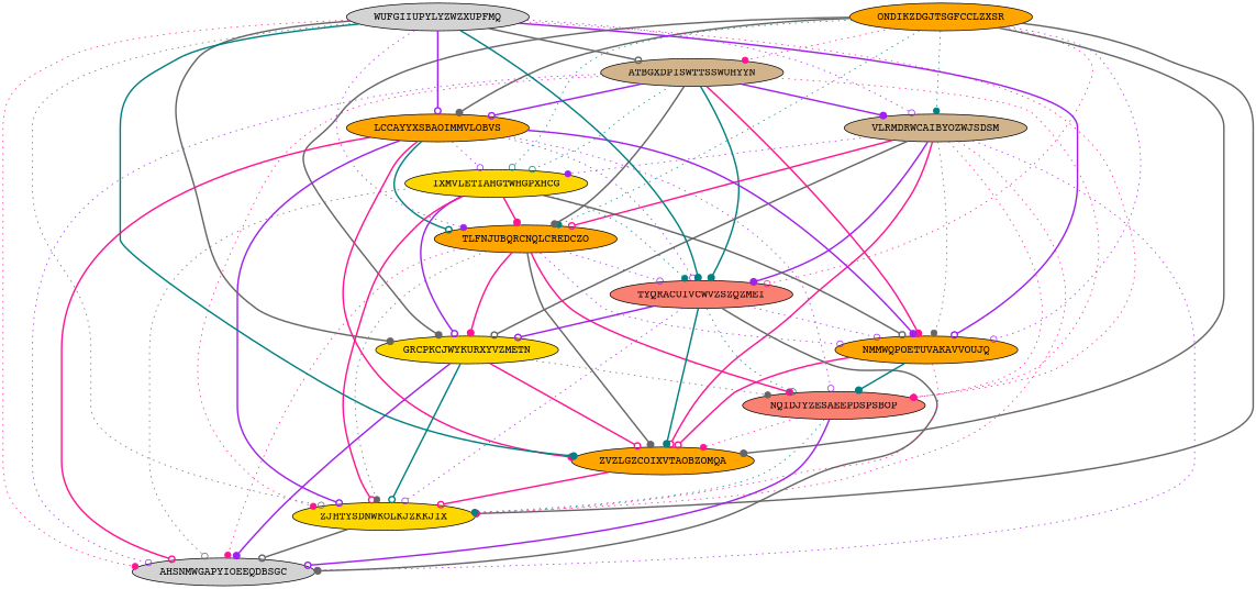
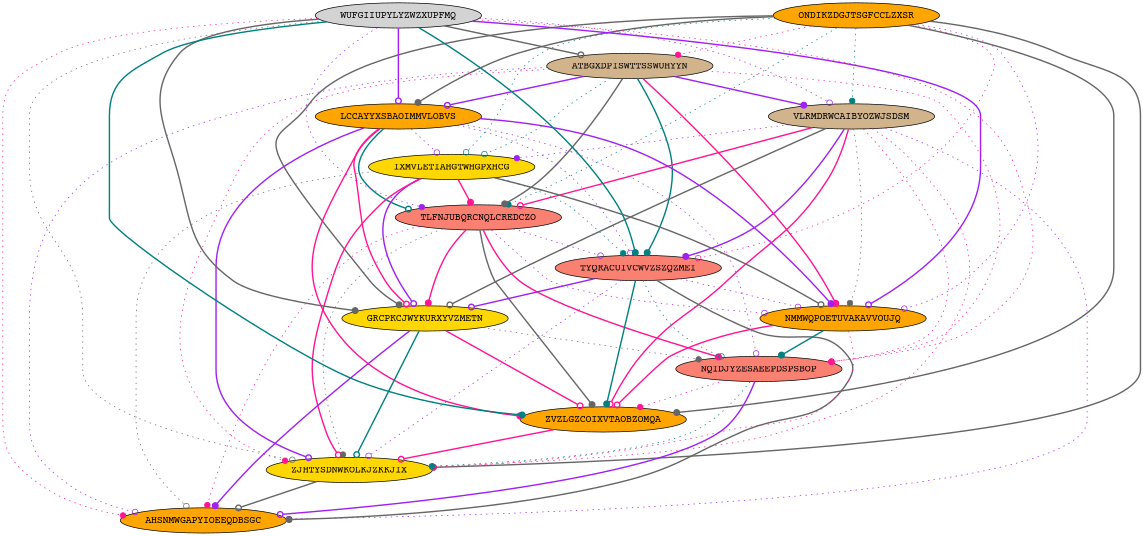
  digraph {
    fontname="Courier Prime"
    node [Weight=10 fillcolor=orange fontname="Courier Prime" style=filled]
    edge [Weight=20 arrowhead=odot color=purple fontname="Courier Prime" style=bold]
    ONDIKZDGJTSGFCCLZXSR [Weight=20]
    ATBGXDPISWTTSSWUHYYN [Weight=17 fillcolor=tan]
    VLRMDRWCAIBYOZWJSDSM [Weight=11 fillcolor=tan]
    LCCAYYXSBAOIMMVLOBVS [Weight=11]
    IXMVLETIAHGTWHGPXHCG [fillcolor=gold]
-   TLFNJUBQRCNQLCREDCZO
+   TLFNJUBQRCNQLCREDCZO [fillcolor=salmon]
    TYQRACUIVCWVZSZQZMEI [fillcolor=salmon]
    GRCPKCJWYKURXYVZMETN [Weight=15 fillcolor=gold]
    NMMWQPOETUVAKAVVOUJQ [Weight=13]
    ZVZLGZCOIXVTAOBZOMQA [Weight=18]
    ZJHTYSDNWKOLKJZKKJIX [Weight=17 fillcolor=gold]
    NQIDJYZESAEEPDSPSBOP [Weight=12 fillcolor=salmon]
-   AHSNMWGAPYIOEEQDBSGC [fillcolor=lightgrey]
+   AHSNMWGAPYIOEEQDBSGC
    WUFGIIUPYLYZWZXUPFMQ [Weight=18 fillcolor=lightgrey]
    ONDIKZDGJTSGFCCLZXSR -> ATBGXDPISWTTSSWUHYYN [Weight=14 arrowhead=dot color=deeppink style=dotted]
    ONDIKZDGJTSGFCCLZXSR -> VLRMDRWCAIBYOZWJSDSM [Weight=13 arrowhead=dot color=teal style=dotted]
    ONDIKZDGJTSGFCCLZXSR -> LCCAYYXSBAOIMMVLOBVS [Weight=19 arrowhead=dot color=gray40]
    ONDIKZDGJTSGFCCLZXSR -> IXMVLETIAHGTWHGPXHCG [Weight=16 color=teal style=dotted]
    ONDIKZDGJTSGFCCLZXSR -> TLFNJUBQRCNQLCREDCZO [Weight=11 arrowhead=dot color=teal style=dotted]
    ONDIKZDGJTSGFCCLZXSR -> TYQRACUIVCWVZSZQZMEI [color=deeppink style=dotted]
    ONDIKZDGJTSGFCCLZXSR -> GRCPKCJWYKURXYVZMETN [Weight=10 arrowhead=dot color=gray40]
    ONDIKZDGJTSGFCCLZXSR -> NMMWQPOETUVAKAVVOUJQ [Weight=10 style=dotted]
    ONDIKZDGJTSGFCCLZXSR -> ZVZLGZCOIXVTAOBZOMQA [Weight=15 arrowhead=dot color=gray40]
    ONDIKZDGJTSGFCCLZXSR -> ZJHTYSDNWKOLKJZKKJIX [color=gray40]
    ATBGXDPISWTTSSWUHYYN -> VLRMDRWCAIBYOZWJSDSM [Weight=10 arrowhead=dot]
    ATBGXDPISWTTSSWUHYYN -> LCCAYYXSBAOIMMVLOBVS [Weight=19]
    ATBGXDPISWTTSSWUHYYN -> IXMVLETIAHGTWHGPXHCG [Weight=12 color=teal style=dotted]
    ATBGXDPISWTTSSWUHYYN -> TLFNJUBQRCNQLCREDCZO [Weight=19 arrowhead=dot color=gray40]
    ATBGXDPISWTTSSWUHYYN -> TYQRACUIVCWVZSZQZMEI [Weight=15 arrowhead=dot color=teal]
    ATBGXDPISWTTSSWUHYYN -> NMMWQPOETUVAKAVVOUJQ [Weight=16 arrowhead=dot color=deeppink]
    ATBGXDPISWTTSSWUHYYN -> ZJHTYSDNWKOLKJZKKJIX [Weight=18 arrowhead=dot color=deeppink style=dotted]
    ATBGXDPISWTTSSWUHYYN -> NQIDJYZESAEEPDSPSBOP [Weight=18 arrowhead=dot color=deeppink style=dotted]
    ATBGXDPISWTTSSWUHYYN -> AHSNMWGAPYIOEEQDBSGC [Weight=19 style=dotted]
    VLRMDRWCAIBYOZWJSDSM -> IXMVLETIAHGTWHGPXHCG [Weight=16 arrowhead=dot style=dotted]
    VLRMDRWCAIBYOZWJSDSM -> TLFNJUBQRCNQLCREDCZO [Weight=15 color=deeppink]
    VLRMDRWCAIBYOZWJSDSM -> TYQRACUIVCWVZSZQZMEI [Weight=19 arrowhead=dot]
    VLRMDRWCAIBYOZWJSDSM -> GRCPKCJWYKURXYVZMETN [color=gray40]
    VLRMDRWCAIBYOZWJSDSM -> NMMWQPOETUVAKAVVOUJQ [Weight=10 arrowhead=dot color=gray40 style=dotted]
    VLRMDRWCAIBYOZWJSDSM -> ZVZLGZCOIXVTAOBZOMQA [color=deeppink]
    VLRMDRWCAIBYOZWJSDSM -> ZJHTYSDNWKOLKJZKKJIX [Weight=10 color=deeppink style=dotted]
    VLRMDRWCAIBYOZWJSDSM -> NQIDJYZESAEEPDSPSBOP [Weight=14 color=deeppink style=dotted]
    VLRMDRWCAIBYOZWJSDSM -> AHSNMWGAPYIOEEQDBSGC [style=dotted]
    LCCAYYXSBAOIMMVLOBVS -> IXMVLETIAHGTWHGPXHCG [Weight=17 style=dotted]
    LCCAYYXSBAOIMMVLOBVS -> TLFNJUBQRCNQLCREDCZO [Weight=12 color=teal]
    LCCAYYXSBAOIMMVLOBVS -> TYQRACUIVCWVZSZQZMEI [Weight=10 style=dotted]
-   LCCAYYXSBAOIMMVLOBVS -> AHSNMWGAPYIOEEQDBSGC [Weight=17 color=deeppink]
+   LCCAYYXSBAOIMMVLOBVS -> GRCPKCJWYKURXYVZMETN [Weight=17 color=deeppink]
    LCCAYYXSBAOIMMVLOBVS -> NMMWQPOETUVAKAVVOUJQ [Weight=13 arrowhead=dot]
    LCCAYYXSBAOIMMVLOBVS -> ZVZLGZCOIXVTAOBZOMQA [Weight=11 arrowhead=dot color=deeppink]
    LCCAYYXSBAOIMMVLOBVS -> ZJHTYSDNWKOLKJZKKJIX [Weight=13]
    LCCAYYXSBAOIMMVLOBVS -> NQIDJYZESAEEPDSPSBOP [Weight=10 style=dotted]
    IXMVLETIAHGTWHGPXHCG -> TLFNJUBQRCNQLCREDCZO [Weight=17 arrowhead=dot color=deeppink]
    IXMVLETIAHGTWHGPXHCG -> TYQRACUIVCWVZSZQZMEI [Weight=14 arrowhead=dot color=teal style=dotted]
    IXMVLETIAHGTWHGPXHCG -> GRCPKCJWYKURXYVZMETN
    IXMVLETIAHGTWHGPXHCG -> NMMWQPOETUVAKAVVOUJQ [color=gray40]
    IXMVLETIAHGTWHGPXHCG -> ZJHTYSDNWKOLKJZKKJIX [Weight=14 color=deeppink]
    IXMVLETIAHGTWHGPXHCG -> AHSNMWGAPYIOEEQDBSGC [Weight=13 color=gray40 style=dotted]
    TLFNJUBQRCNQLCREDCZO -> TYQRACUIVCWVZSZQZMEI [Weight=18 style=dotted]
    TLFNJUBQRCNQLCREDCZO -> GRCPKCJWYKURXYVZMETN [Weight=17 arrowhead=dot color=deeppink]
    TLFNJUBQRCNQLCREDCZO -> NMMWQPOETUVAKAVVOUJQ [Weight=10 style=dotted]
    TLFNJUBQRCNQLCREDCZO -> ZVZLGZCOIXVTAOBZOMQA [Weight=16 arrowhead=dot color=gray40]
    TLFNJUBQRCNQLCREDCZO -> ZJHTYSDNWKOLKJZKKJIX [Weight=10 arrowhead=dot color=gray40 style=dotted]
    TLFNJUBQRCNQLCREDCZO -> NQIDJYZESAEEPDSPSBOP [Weight=17 arrowhead=dot color=deeppink]
    TLFNJUBQRCNQLCREDCZO -> AHSNMWGAPYIOEEQDBSGC [Weight=13 arrowhead=dot color=deeppink style=dotted]
    TYQRACUIVCWVZSZQZMEI -> GRCPKCJWYKURXYVZMETN [Weight=15]
    TYQRACUIVCWVZSZQZMEI -> NMMWQPOETUVAKAVVOUJQ [style=dotted]
    TYQRACUIVCWVZSZQZMEI -> ZVZLGZCOIXVTAOBZOMQA [Weight=17 arrowhead=dot color=teal]
    TYQRACUIVCWVZSZQZMEI -> ZJHTYSDNWKOLKJZKKJIX [style=dotted]
    TYQRACUIVCWVZSZQZMEI -> NQIDJYZESAEEPDSPSBOP [Weight=18 color=teal style=dotted]
    TYQRACUIVCWVZSZQZMEI -> AHSNMWGAPYIOEEQDBSGC [Weight=16 arrowhead=dot color=gray40]
    GRCPKCJWYKURXYVZMETN -> ZVZLGZCOIXVTAOBZOMQA [Weight=12 color=deeppink]
    GRCPKCJWYKURXYVZMETN -> ZJHTYSDNWKOLKJZKKJIX [color=teal]
    GRCPKCJWYKURXYVZMETN -> NQIDJYZESAEEPDSPSBOP [Weight=17 arrowhead=dot color=gray40 style=dotted]
    GRCPKCJWYKURXYVZMETN -> AHSNMWGAPYIOEEQDBSGC [Weight=17 arrowhead=dot]
    NMMWQPOETUVAKAVVOUJQ -> ZVZLGZCOIXVTAOBZOMQA [Weight=12 color=deeppink]
    NMMWQPOETUVAKAVVOUJQ -> ZJHTYSDNWKOLKJZKKJIX [Weight=12 arrowhead=dot color=deeppink style=dotted]
    NMMWQPOETUVAKAVVOUJQ -> NQIDJYZESAEEPDSPSBOP [Weight=13 arrowhead=dot color=teal]
    ZVZLGZCOIXVTAOBZOMQA -> ZJHTYSDNWKOLKJZKKJIX [Weight=11 color=deeppink]
    ZJHTYSDNWKOLKJZKKJIX -> AHSNMWGAPYIOEEQDBSGC [Weight=13 color=gray40]
    NQIDJYZESAEEPDSPSBOP -> ZVZLGZCOIXVTAOBZOMQA [arrowhead=dot color=deeppink style=dotted]
    NQIDJYZESAEEPDSPSBOP -> ZJHTYSDNWKOLKJZKKJIX [Weight=13 arrowhead=dot color=teal style=dotted]
    NQIDJYZESAEEPDSPSBOP -> AHSNMWGAPYIOEEQDBSGC
    WUFGIIUPYLYZWZXUPFMQ -> ATBGXDPISWTTSSWUHYYN [Weight=11 color=gray40]
    WUFGIIUPYLYZWZXUPFMQ -> VLRMDRWCAIBYOZWJSDSM [Weight=19 style=dotted]
    WUFGIIUPYLYZWZXUPFMQ -> LCCAYYXSBAOIMMVLOBVS [Weight=17]
    WUFGIIUPYLYZWZXUPFMQ -> TLFNJUBQRCNQLCREDCZO [Weight=13 arrowhead=dot style=dotted]
    WUFGIIUPYLYZWZXUPFMQ -> TYQRACUIVCWVZSZQZMEI [Weight=14 arrowhead=dot color=teal]
    WUFGIIUPYLYZWZXUPFMQ -> GRCPKCJWYKURXYVZMETN [Weight=19 arrowhead=dot color=gray40]
    WUFGIIUPYLYZWZXUPFMQ -> NMMWQPOETUVAKAVVOUJQ [Weight=15]
    WUFGIIUPYLYZWZXUPFMQ -> ZVZLGZCOIXVTAOBZOMQA [Weight=13 arrowhead=dot color=teal]
    WUFGIIUPYLYZWZXUPFMQ -> ZJHTYSDNWKOLKJZKKJIX [Weight=19 color=gray40 style=dotted]
    WUFGIIUPYLYZWZXUPFMQ -> NQIDJYZESAEEPDSPSBOP [Weight=13 arrowhead=dot color=deeppink style=dotted]
    WUFGIIUPYLYZWZXUPFMQ -> AHSNMWGAPYIOEEQDBSGC [Weight=11 arrowhead=dot color=deeppink style=dotted]
  }
